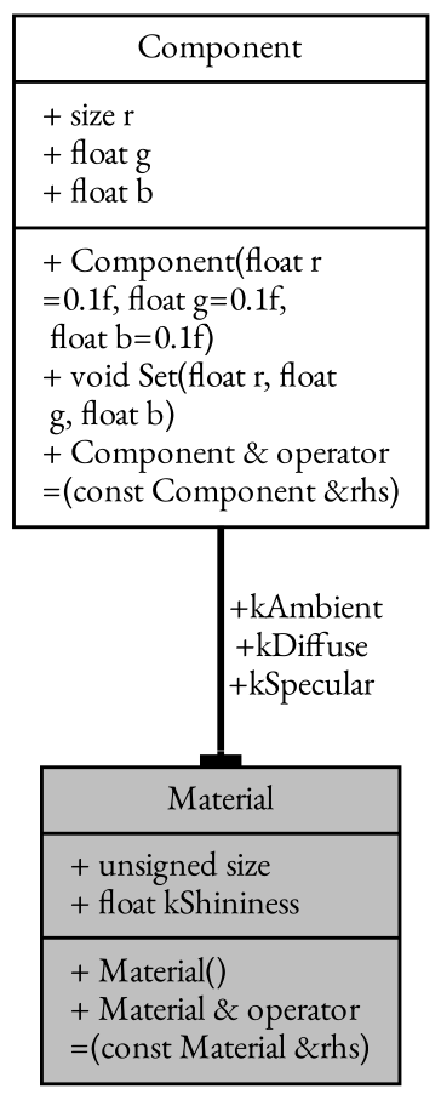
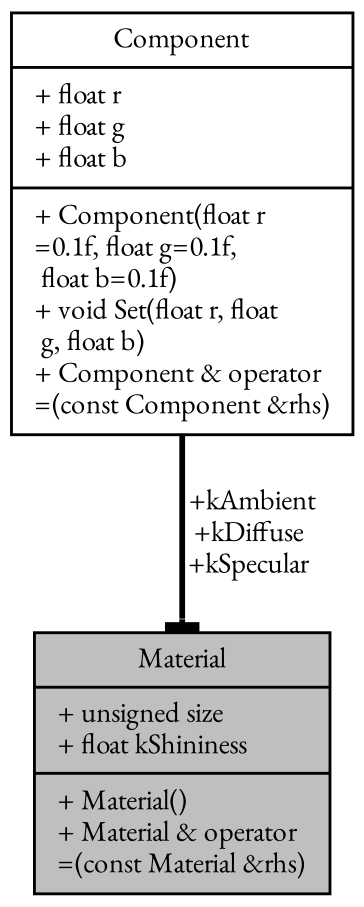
  digraph {
    fontname="EB Garamond"
    node [color=black fontname="EB Garamond" fontsize=10 shape=record style=filled]
    n1 [fillcolor=grey75 fontcolor=black height=0.2 label="{Material\n|+ unsigned size\l+ float kShininess\l|+  Material()\l+ Material & operator\l=(const Material &rhs)\l}" width=0.4]
-   n2 [fillcolor=white height=0.2 label="{Component\n|+ size r\l+ float g\l+ float b\l|+  Component(float r\l=0.1f, float g=0.1f,\l float b=0.1f)\l+ void Set(float r, float\l g, float b)\l+ Component & operator\l=(const Component &rhs)\l}" width=0.4]
+   n2 [fillcolor=white height=0.2 label="{Component\n|+ float r\l+ float g\l+ float b\l|+  Component(float r\l=0.1f, float g=0.1f,\l float b=0.1f)\l+ void Set(float r, float\l g, float b)\l+ Component & operator\l=(const Component &rhs)\l}" width=0.4]
    n2 -> n1 [arrowhead=tee color=black fontname="EB Garamond" fontsize=10 label=" +kAmbient\n+kDiffuse\n+kSpecular" labelfontname=Helvetica labelfontsize=10 style=bold]
  }
